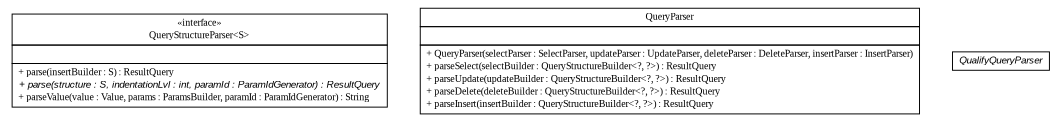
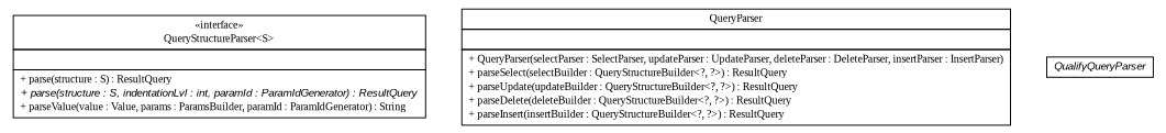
  digraph {
    nodesep=0.25
    ranksep=0.5
    fontname="Liberation Serif"
    node [fontcolor=black fontname="Liberation Serif" fontsize=10.0 shape=plaintext]
-   n1 [label=<<table title="br.gov.to.sefaz.persistence.query.parser.QueryStructureParser" border="0" cellborder="1" cellspacing="0" cellpadding="2" port="p" href="./QueryStructureParser.html"> 		<tr><td><table border="0" cellspacing="0" cellpadding="1"> <tr><td align="center" balign="center"> &#171;interface&#187; </td></tr> <tr><td align="center" balign="center"> QueryStructureParser&lt;S&gt; </td></tr> 		</table></td></tr> 		<tr><td><table border="0" cellspacing="0" cellpadding="1"> <tr><td align="left" balign="left">  </td></tr> 		</table></td></tr> 		<tr><td><table border="0" cellspacing="0" cellpadding="1"> <tr><td align="left" balign="left"> + parse(insertBuilder : S) : ResultQuery </td></tr> <tr><td align="left" balign="left"><font face="arial italic" point-size="10.0"> + parse(structure : S, indentationLvl : int, paramId : ParamIdGenerator) : ResultQuery </font></td></tr> <tr><td align="left" balign="left"> + parseValue(value : Value, params : ParamsBuilder, paramId : ParamIdGenerator) : String </td></tr> 		</table></td></tr> 		</table>>]
+   n1 [label=<<table title="br.gov.to.sefaz.persistence.query.parser.QueryStructureParser" border="0" cellborder="1" cellspacing="0" cellpadding="2" port="p" href="./QueryStructureParser.html"> 		<tr><td><table border="0" cellspacing="0" cellpadding="1"> <tr><td align="center" balign="center"> &#171;interface&#187; </td></tr> <tr><td align="center" balign="center"> QueryStructureParser&lt;S&gt; </td></tr> 		</table></td></tr> 		<tr><td><table border="0" cellspacing="0" cellpadding="1"> <tr><td align="left" balign="left">  </td></tr> 		</table></td></tr> 		<tr><td><table border="0" cellspacing="0" cellpadding="1"> <tr><td align="left" balign="left"> + parse(structure : S) : ResultQuery </td></tr> <tr><td align="left" balign="left"><font face="arial italic" point-size="10.0"> + parse(structure : S, indentationLvl : int, paramId : ParamIdGenerator) : ResultQuery </font></td></tr> <tr><td align="left" balign="left"> + parseValue(value : Value, params : ParamsBuilder, paramId : ParamIdGenerator) : String </td></tr> 		</table></td></tr> 		</table>>]
    n2 [label=<<table title="br.gov.to.sefaz.persistence.query.parser.QueryParser" border="0" cellborder="1" cellspacing="0" cellpadding="2" port="p" href="./QueryParser.html"> 		<tr><td><table border="0" cellspacing="0" cellpadding="1"> <tr><td align="center" balign="center"> QueryParser </td></tr> 		</table></td></tr> 		<tr><td><table border="0" cellspacing="0" cellpadding="1"> <tr><td align="left" balign="left">  </td></tr> 		</table></td></tr> 		<tr><td><table border="0" cellspacing="0" cellpadding="1"> <tr><td align="left" balign="left"> + QueryParser(selectParser : SelectParser, updateParser : UpdateParser, deleteParser : DeleteParser, insertParser : InsertParser) </td></tr> <tr><td align="left" balign="left"> + parseSelect(selectBuilder : QueryStructureBuilder&lt;?, ?&gt;) : ResultQuery </td></tr> <tr><td align="left" balign="left"> + parseUpdate(updateBuilder : QueryStructureBuilder&lt;?, ?&gt;) : ResultQuery </td></tr> <tr><td align="left" balign="left"> + parseDelete(deleteBuilder : QueryStructureBuilder&lt;?, ?&gt;) : ResultQuery </td></tr> <tr><td align="left" balign="left"> + parseInsert(insertBuilder : QueryStructureBuilder&lt;?, ?&gt;) : ResultQuery </td></tr> 		</table></td></tr> 		</table>>]
    n3 [label=<<table title="br.gov.to.sefaz.persistence.query.parser.QualifyQueryParser" border="0" cellborder="1" cellspacing="0" cellpadding="2" port="p" href="./QualifyQueryParser.html"> 		<tr><td><table border="0" cellspacing="0" cellpadding="1"> <tr><td align="center" balign="center"><font face="arial italic"> QualifyQueryParser </font></td></tr> 		</table></td></tr> 		</table>>]
  }
